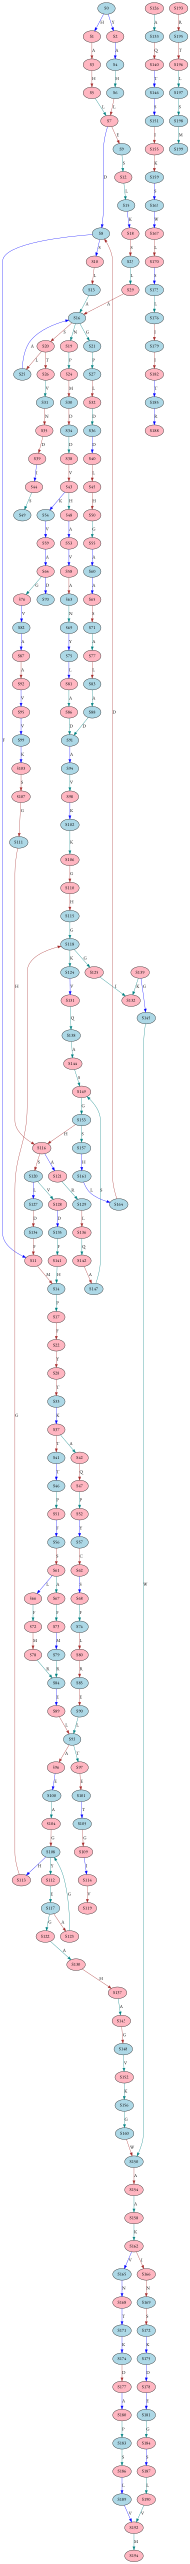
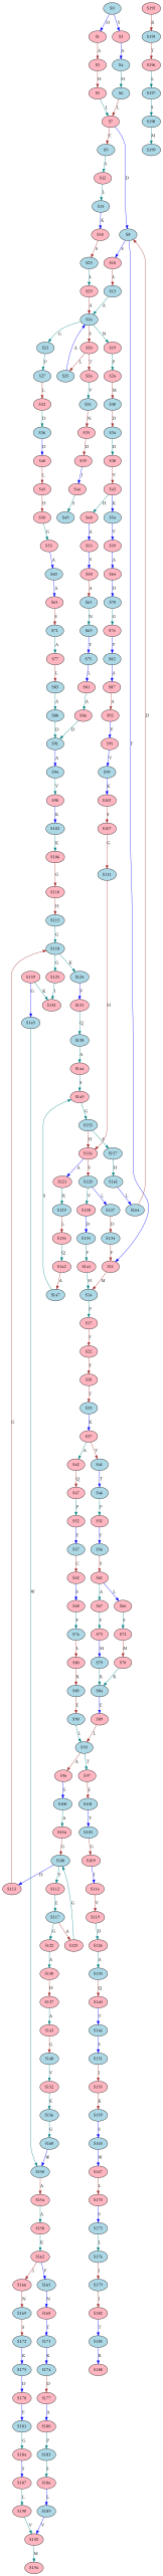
  strict digraph {
    fontname="EB Garamond"
    node [fillcolor=lightpink fontname="EB Garamond" style=filled]
    edge [color=teal fontname="EB Garamond"]
    S0 [fillcolor=lightblue]
    S1
    S2
    S3
    S4 [fillcolor=lightblue]
    S5
    S6 [fillcolor=lightblue]
    S7
    S8 [fillcolor=lightblue]
    S9 [fillcolor=lightblue]
    S10
    S11
    S12
    S13 [fillcolor=lightblue]
    S14 [fillcolor=lightblue]
    S15 [fillcolor=lightblue]
    S16 [fillcolor=lightblue]
    S17
    S18
    S19
    S20
    S21 [fillcolor=lightblue]
    S22
    S23 [fillcolor=lightblue]
    S24
    S25 [fillcolor=lightblue]
    S26
    S27 [fillcolor=lightblue]
    S28
    S29
    S30 [fillcolor=lightblue]
    S31 [fillcolor=lightblue]
    S32
    S33 [fillcolor=lightblue]
    S34 [fillcolor=lightblue]
    S35
    S36 [fillcolor=lightblue]
    S37
    S38
    S39
    S40
    S41 [fillcolor=lightblue]
    S42
    S43
    S44
    S45
    S46 [fillcolor=lightblue]
    S47
    S48
    S54 [fillcolor=lightblue]
    S49 [fillcolor=lightblue]
    S50
    S51
    S52
    S53
    S55
    S56 [fillcolor=lightblue]
    S57 [fillcolor=lightblue]
    S58
    S59
    S60 [fillcolor=lightblue]
    S61
    S62
    S63 [fillcolor=lightblue]
    S64
    S65
    S66
    S67
    S68
    S69 [fillcolor=lightblue]
    S70 [fillcolor=lightblue]
    S71 [fillcolor=lightblue]
    S72
    S73
    S74 [fillcolor=lightblue]
    S75 [fillcolor=lightblue]
    S76
    S77
    S78
    S79 [fillcolor=lightblue]
    S80
    S81
    S82 [fillcolor=lightblue]
    S83 [fillcolor=lightblue]
    S84 [fillcolor=lightblue]
    S85 [fillcolor=lightblue]
    S86
    S87
    S88 [fillcolor=lightblue]
    S89
    S90 [fillcolor=lightblue]
    S91 [fillcolor=lightblue]
    S92
    S93 [fillcolor=lightblue]
    S94 [fillcolor=lightblue]
    S95
    S96
    S97
    S98
    S99 [fillcolor=lightblue]
    S100 [fillcolor=lightblue]
    S101 [fillcolor=lightblue]
    S102 [fillcolor=lightblue]
    S103
    S104
    S105 [fillcolor=lightblue]
    S106
    S107
    S108 [fillcolor=lightblue]
    S109
    S110
    S111 [fillcolor=lightblue]
    S112
    S113
    S114
    S115 [fillcolor=lightblue]
    S116
    S117 [fillcolor=lightblue]
    S118 [fillcolor=lightblue]
    S119
    S120 [fillcolor=lightblue]
    S121
    S122
    S123
    S124 [fillcolor=lightblue]
    S125
    S126
    S127 [fillcolor=lightblue]
    S128
    S129 [fillcolor=lightblue]
    S130
    S131
    S132
    S133 [fillcolor=lightblue]
    S134 [fillcolor=lightblue]
    S135 [fillcolor=lightblue]
    S136
    S137
    S138 [fillcolor=lightblue]
    S140
    S141
    S142
    S143
    S144
    S139
    S145 [fillcolor=lightblue]
    S146 [fillcolor=lightblue]
    S147 [fillcolor=lightblue]
    S148 [fillcolor=lightblue]
    S149
    S150 [fillcolor=lightblue]
    S151 [fillcolor=lightblue]
    S152
    S153 [fillcolor=lightblue]
    S154
    S155
    S156 [fillcolor=lightblue]
    S157 [fillcolor=lightblue]
    S158
    S159 [fillcolor=lightblue]
    S160 [fillcolor=lightblue]
    S161 [fillcolor=lightblue]
    S162
    S163 [fillcolor=lightblue]
    S164 [fillcolor=lightblue]
    S165 [fillcolor=lightblue]
    S166
    S167
    S168
    S169 [fillcolor=lightblue]
    S170
    S171 [fillcolor=lightblue]
    S172 [fillcolor=lightblue]
    S173 [fillcolor=lightblue]
    S174 [fillcolor=lightblue]
    S175 [fillcolor=lightblue]
    S176 [fillcolor=lightblue]
    S177
    S178
    S179 [fillcolor=lightblue]
    S180
    S181 [fillcolor=lightblue]
    S182
    S183 [fillcolor=lightblue]
    S184
    S185 [fillcolor=lightblue]
    S186
    S187
    S188
    S189 [fillcolor=lightblue]
    S190
    S192
    S194
    S195 [fillcolor=lightblue]
    S193
    S196
    S197 [fillcolor=lightblue]
    S198 [fillcolor=lightblue]
    S199 [fillcolor=lightblue]
    S0 -> S1 [color=blue label=H]
    S0 -> S2 [color=blue label=Y]
    S1 -> S3 [color=brown label=A]
    S2 -> S4 [color=blue label=A]
    S3 -> S5 [color=brown label=H]
    S4 -> S6 [label=H]
    S5 -> S7 [label=L]
    S6 -> S7 [color=brown label=L]
    S7 -> S8 [color=blue label=D]
    S7 -> S9 [color=brown label=E]
    S8 -> S10 [color=blue label=S]
    S8 -> S11 [color=blue label=F]
    S9 -> S12 [label=S]
    S10 -> S13 [color=brown label=L]
    S11 -> S14 [color=brown label=M]
    S12 -> S15 [label=L]
    S13 -> S16 [label=A]
    S14 -> S17 [label=P]
    S15 -> S18 [color=blue label=K]
    S16 -> S19 [label=N]
    S16 -> S20 [color=brown label=S]
    S16 -> S21 [label=G]
    S17 -> S22 [color=brown label=F]
    S18 -> S23 [color=brown label=S]
    S19 -> S24 [label=P]
    S20 -> S25 [color=brown label=L]
    S20 -> S26 [color=brown label=T]
    S21 -> S27 [label=P]
    S22 -> S28 [color=brown label=Y]
    S23 -> S29 [label=L]
    S24 -> S30 [color=brown label=M]
    S25 -> S16 [color=blue label=A]
    S26 -> S31 [label=V]
    S27 -> S32 [color=brown label=L]
    S28 -> S33 [color=brown label=T]
    S29 -> S16 [color=brown label=A]
    S30 -> S34 [color=brown label=D]
    S31 -> S35 [color=brown label=N]
    S32 -> S36 [label=D]
    S33 -> S37 [color=blue label=K]
    S34 -> S38 [label=D]
    S35 -> S39 [color=brown label=D]
    S36 -> S40 [color=blue label=D]
    S37 -> S41 [color=brown label=T]
    S37 -> S42 [label=A]
    S38 -> S43 [color=brown label=V]
    S39 -> S44 [color=blue label=I]
    S40 -> S45 [color=brown label=L]
    S41 -> S46 [color=blue label=T]
    S42 -> S47 [color=brown label=Q]
    S43 -> S48 [label=H]
    S43 -> S54 [color=blue label=K]
    S44 -> S49 [label=S]
    S45 -> S50 [color=brown label=H]
    S46 -> S51 [label=P]
    S47 -> S52 [label=P]
    S48 -> S53 [color=blue label=A]
    S54 -> S59 [color=blue label=V]
    S50 -> S55 [label=G]
    S51 -> S56 [color=blue label=F]
    S52 -> S57 [color=blue label=Y]
    S53 -> S58 [color=blue label=V]
    S55 -> S60 [color=blue label=A]
    S56 -> S61 [color=brown label=S]
    S57 -> S62 [color=brown label=C]
    S58 -> S63 [color=brown label=A]
    S59 -> S64 [color=blue label=A]
    S60 -> S65 [color=blue label=A]
    S61 -> S66 [color=blue label=L]
    S61 -> S67 [label=A]
    S62 -> S68 [color=blue label=S]
    S63 -> S69 [label=N]
    S64 -> S70 [color=blue label=D]
    S65 -> S71 [color=brown label=S]
    S66 -> S72 [label=F]
    S67 -> S73 [label=F]
    S68 -> S74 [label=F]
    S69 -> S75 [color=blue label=Y]
-   S64 -> S76 [label=G]
+   S70 -> S76 [label=G]
    S71 -> S77 [label=A]
    S72 -> S78 [color=brown label=M]
    S73 -> S79 [color=blue label=M]
    S74 -> S80 [color=brown label=L]
    S75 -> S81 [color=blue label=L]
    S76 -> S82 [color=blue label=V]
    S77 -> S83 [color=brown label=L]
    S78 -> S84 [label=R]
    S79 -> S84 [label=R]
    S80 -> S85 [color=brown label=R]
    S81 -> S86 [label=A]
    S82 -> S87 [color=blue label=A]
    S83 -> S88 [label=A]
    S84 -> S89 [color=blue label=E]
    S85 -> S90 [color=brown label=E]
    S86 -> S91 [label=D]
    S87 -> S92 [color=brown label=A]
    S88 -> S91 [label=D]
    S89 -> S93 [color=brown label=L]
    S90 -> S93 [label=L]
    S91 -> S94 [color=blue label=A]
    S92 -> S95 [color=blue label=V]
    S93 -> S96 [color=brown label=A]
    S93 -> S97 [label=T]
    S94 -> S98 [label=V]
    S95 -> S99 [color=blue label=V]
    S96 -> S100 [color=blue label=E]
    S97 -> S101 [color=brown label=E]
    S98 -> S102 [color=blue label=K]
    S99 -> S103 [color=blue label=K]
    S100 -> S104 [label=A]
    S101 -> S105 [color=blue label=T]
    S102 -> S106 [label=K]
    S103 -> S107 [color=brown label=S]
    S104 -> S108 [color=brown label=G]
    S105 -> S109 [color=brown label=G]
    S106 -> S110 [color=brown label=G]
    S107 -> S111 [color=brown label=G]
    S108 -> S112 [label=Y]
    S108 -> S113 [color=blue label=H]
    S109 -> S114 [color=blue label=I]
    S110 -> S115 [color=brown label=H]
    S111 -> S116 [color=brown label=H]
    S112 -> S117 [label=E]
    S113 -> S118 [color=brown label=G]
    S114 -> S119 [color=brown label=V]
    S115 -> S118 [label=G]
    S116 -> S120 [color=brown label=S]
    S116 -> S121 [color=blue label=A]
    S117 -> S122 [label=G]
    S117 -> S123 [color=brown label=A]
    S118 -> S124 [label=K]
    S118 -> S125 [label=G]
+   S119 -> S126 [label=D]
    S120 -> S127 [color=blue label=L]
    S120 -> S128 [label=V]
    S121 -> S129 [label=R]
    S122 -> S130 [label=A]
    S123 -> S108 [label=G]
    S124 -> S131 [color=blue label=V]
    S125 -> S132 [label=I]
    S126 -> S133 [label=A]
    S127 -> S134 [color=brown label=D]
    S128 -> S135 [color=blue label=D]
    S129 -> S136 [color=brown label=L]
    S130 -> S137 [color=brown label=H]
    S131 -> S138 [label=Q]
    S133 -> S140 [color=brown label=Q]
    S134 -> S11 [color=brown label=F]
    S135 -> S141 [label=F]
    S136 -> S142 [label=Q]
    S137 -> S143 [label=A]
    S138 -> S144 [label=A]
    S140 -> S146 [color=blue label=T]
    S141 -> S14 [label=H]
    S142 -> S147 [color=brown label=A]
    S143 -> S148 [color=brown label=G]
    S144 -> S149 [label=S]
    S139 -> S132 [label=K]
    S139 -> S145 [color=blue label=G]
    S145 -> S150 [label=W]
    S146 -> S151 [color=blue label=S]
    S147 -> S149 [label=S]
    S148 -> S152 [label=V]
    S149 -> S153 [label=G]
    S150 -> S154 [color=brown label=A]
    S151 -> S155 [color=brown label=I]
    S152 -> S156 [label=K]
    S153 -> S116 [color=brown label=H]
    S153 -> S157 [label=S]
    S154 -> S158 [label=A]
    S155 -> S159 [color=brown label=K]
    S156 -> S160 [label=G]
-   S157 -> S161 [color=blue label=H]
+   S157 -> S161 [label=H]
    S158 -> S162 [label=K]
    S159 -> S163 [color=blue label=S]
-   S160 -> S150 [color=brown label=W]
+   S160 -> S150 [color=blue label=W]
    S161 -> S164 [color=blue label=L]
    S162 -> S165 [color=blue label=V]
    S162 -> S166 [color=brown label=I]
    S163 -> S167 [color=blue label=W]
    S164 -> S8 [color=brown label=D]
    S165 -> S168 [color=blue label=N]
    S166 -> S169 [color=brown label=N]
    S167 -> S170 [color=brown label=L]
    S168 -> S171 [color=blue label=T]
    S169 -> S172 [color=brown label=S]
    S170 -> S173 [color=blue label=S]
    S171 -> S174 [color=blue label=K]
    S172 -> S175 [color=blue label=K]
    S173 -> S176 [label=L]
    S174 -> S177 [color=brown label=D]
    S175 -> S178 [color=blue label=D]
    S176 -> S179 [color=brown label=I]
    S177 -> S180 [color=blue label=A]
    S178 -> S181 [color=blue label=E]
    S179 -> S182 [color=brown label=I]
    S180 -> S183 [label=P]
    S181 -> S184 [label=G]
    S182 -> S185 [color=blue label=T]
    S183 -> S186 [label=S]
    S184 -> S187 [color=blue label=S]
    S185 -> S188 [color=blue label=R]
    S186 -> S189 [color=blue label=L]
    S187 -> S190 [label=L]
    S189 -> S192 [color=blue label=V]
    S190 -> S192 [label=V]
    S192 -> S194 [label=M]
    S195 -> S196 [color=brown label=T]
    S193 -> S195 [color=brown label=R]
    S196 -> S197 [label=L]
    S197 -> S198 [label=S]
    S198 -> S199 [label=M]
  }
